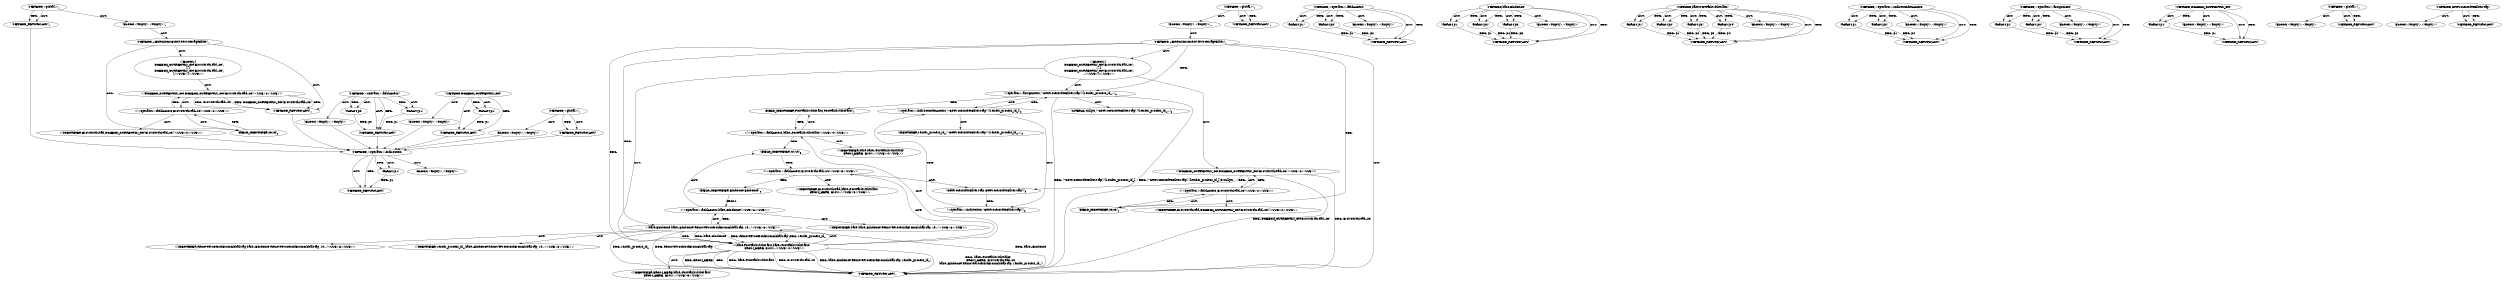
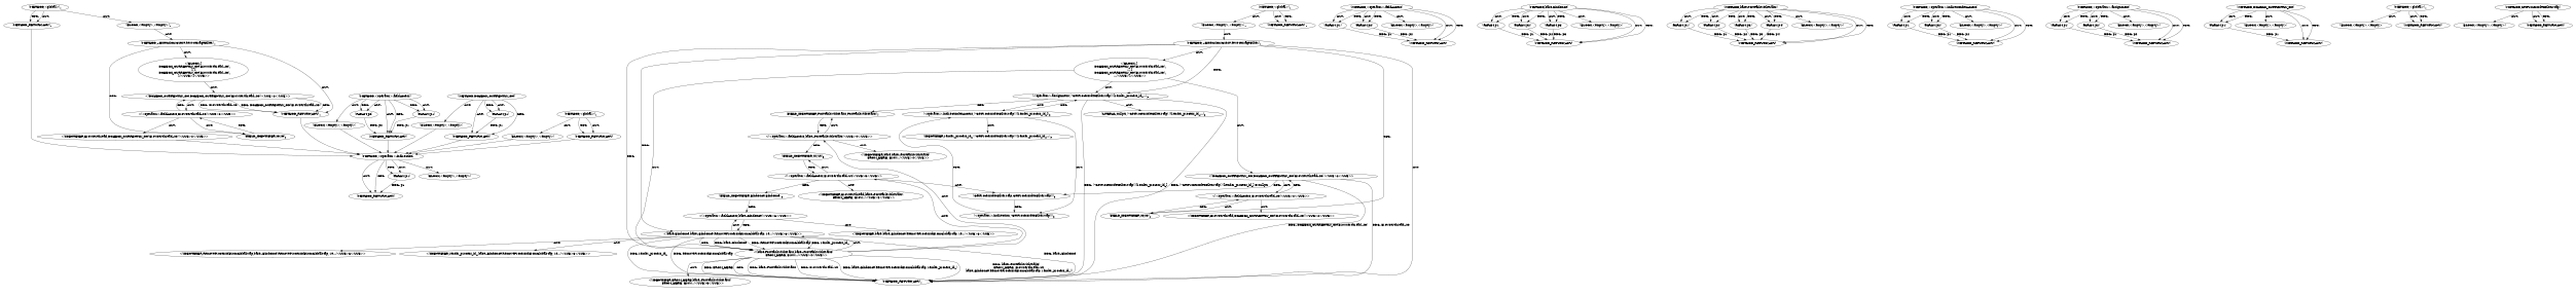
  digraph {
    n1 [label=<(METHOD,&lt;operator&gt;.indirection)>]
    n2 [label=<(PARAM,p1)>]
    n3 [label=<(BLOCK,&lt;empty&gt;,&lt;empty&gt;)>]
    n4 [label=<(METHOD_RETURN,ANY)>]
    n5 [label=<(METHOD,&lt;global&gt;)<SUB>1</SUB>>]
    n6 [label=<(BLOCK,&lt;empty&gt;,&lt;empty&gt;)<SUB>1</SUB>>]
    n7 [label=<(METHOD_RETURN,ANY)<SUB>1</SUB>>]
    n8 [label=<(METHOD,~ExtensionsGuestViewMessageFilter)<SUB>1</SUB>>]
    n9 [label="<(BLOCK,{\n   DCHECK_CURRENTLY_ON(BrowserThread::IO);\n  ...,{\n   DCHECK_CURRENTLY_ON(BrowserThread::IO);\n  ...)<SUB>1</SUB>>"]
    n10 [label=<(FIELD_IDENTIFIER,IO,IO)<SUB>2</SUB>>]
    n11 [label=<(&lt;operator&gt;.assignment,(*GetProcessIdToFilterMap())[render_process_id_...)<SUB>3</SUB>>]
    n12 [label="<(base.PostTaskWithTraits,base::PostTaskWithTraits(\n      FROM_HERE, Brow...)<SUB>4</SUB>>"]
    n13 [label="<(base.BindOnce,base::BindOnce(RemoveProcessIdFromGlobalMap, re...)<SUB>6</SUB>>"]
    n14 [label=<(METHOD_RETURN,ANY)<SUB>1</SUB>>]
    n15 [label="<(DCHECK_CURRENTLY_ON,DCHECK_CURRENTLY_ON(BrowserThread::IO))<SUB>2</SUB>>"]
    n16 [label="<(&lt;operator&gt;.fieldAccess,BrowserThread::IO)<SUB>2</SUB>>"]
    n17 [label=<(&lt;operator&gt;.indirectIndexAccess,(*GetProcessIdToFilterMap())[render_process_id_])<SUB>3</SUB>>]
    n18 [label=<(LITERAL,nullptr,(*GetProcessIdToFilterMap())[render_process_id_...)<SUB>3</SUB>>]
    n19 [label=<(FIELD_IDENTIFIER,PostTaskWithTraits,PostTaskWithTraits)<SUB>4</SUB>>]
    n20 [label="<(&lt;operator&gt;.fieldAccess,base::PostTaskWithTraits)<SUB>4</SUB>>"]
    n21 [label="<(IDENTIFIER,FROM_HERE,base::PostTaskWithTraits(\n      FROM_HERE, Brow...)<SUB>5</SUB>>"]
    n22 [label="<(&lt;operator&gt;.fieldAccess,BrowserThread::UI)<SUB>5</SUB>>"]
    n23 [label="<(&lt;operator&gt;.fieldAccess,base::BindOnce)<SUB>6</SUB>>"]
    n24 [label="<(IDENTIFIER,RemoveProcessIdFromGlobalMap,base::BindOnce(RemoveProcessIdFromGlobalMap, re...)<SUB>6</SUB>>"]
    n25 [label="<(IDENTIFIER,render_process_id_,base::BindOnce(RemoveProcessIdFromGlobalMap, re...)<SUB>6</SUB>>"]
    n26 [label=<(GetProcessIdToFilterMap,GetProcessIdToFilterMap())<SUB>3</SUB>>]
    n27 [label="<(IDENTIFIER,BrowserThread,DCHECK_CURRENTLY_ON(BrowserThread::IO))<SUB>2</SUB>>"]
    n28 [label=<(&lt;operator&gt;.indirection,*GetProcessIdToFilterMap())<SUB>3</SUB>>]
    n29 [label=<(IDENTIFIER,render_process_id_,(*GetProcessIdToFilterMap())[render_process_id_...)<SUB>3</SUB>>]
    n30 [label="<(IDENTIFIER,base,base::PostTaskWithTraits(\n      FROM_HERE, Brow...)<SUB>4</SUB>>"]
    n31 [label=<(FIELD_IDENTIFIER,UI,UI)<SUB>5</SUB>>]
    n32 [label="<(IDENTIFIER,BrowserThread,base::PostTaskWithTraits(\n      FROM_HERE, Brow...)<SUB>5</SUB>>"]
    n33 [label=<(FIELD_IDENTIFIER,BindOnce,BindOnce)<SUB>6</SUB>>]
    n34 [label="<(IDENTIFIER,base,base::BindOnce(RemoveProcessIdFromGlobalMap, re...)<SUB>6</SUB>>"]
    n35 [label=<(METHOD,&lt;operator&gt;.fieldAccess)>]
    n36 [label=<(PARAM,p1)>]
    n37 [label=<(PARAM,p2)>]
    n38 [label=<(BLOCK,&lt;empty&gt;,&lt;empty&gt;)>]
    n39 [label=<(METHOD_RETURN,ANY)>]
    n40 [label=<(METHOD,base.BindOnce)>]
    n41 [label=<(PARAM,p1)>]
    n42 [label=<(PARAM,p2)>]
    n43 [label=<(PARAM,p3)>]
    n44 [label=<(BLOCK,&lt;empty&gt;,&lt;empty&gt;)>]
    n45 [label=<(METHOD_RETURN,ANY)>]
    n46 [label=<(METHOD,base.PostTaskWithTraits)>]
    n47 [label=<(PARAM,p1)>]
    n48 [label=<(PARAM,p2)>]
    n49 [label=<(PARAM,p3)>]
    n50 [label=<(PARAM,p4)>]
    n51 [label=<(BLOCK,&lt;empty&gt;,&lt;empty&gt;)>]
    n52 [label=<(METHOD_RETURN,ANY)>]
    n53 [label=<(METHOD,&lt;operator&gt;.indirectIndexAccess)>]
    n54 [label=<(PARAM,p1)>]
    n55 [label=<(PARAM,p2)>]
    n56 [label=<(BLOCK,&lt;empty&gt;,&lt;empty&gt;)>]
    n57 [label=<(METHOD_RETURN,ANY)>]
    n58 [label=<(METHOD,&lt;operator&gt;.assignment)>]
    n59 [label=<(PARAM,p1)>]
    n60 [label=<(PARAM,p2)>]
    n61 [label=<(BLOCK,&lt;empty&gt;,&lt;empty&gt;)>]
    n62 [label=<(METHOD_RETURN,ANY)>]
    n63 [label=<(METHOD,DCHECK_CURRENTLY_ON)>]
    n64 [label=<(PARAM,p1)>]
    n65 [label=<(BLOCK,&lt;empty&gt;,&lt;empty&gt;)>]
    n66 [label=<(METHOD_RETURN,ANY)>]
    n67 [label=<(METHOD,&lt;global&gt;)<SUB>1</SUB>>]
    n68 [label=<(BLOCK,&lt;empty&gt;,&lt;empty&gt;)>]
    n69 [label=<(METHOD_RETURN,ANY)>]
    n70 [label=<(METHOD,GetProcessIdToFilterMap)>]
    n71 [label=<(BLOCK,&lt;empty&gt;,&lt;empty&gt;)>]
    n72 [label=<(METHOD_RETURN,ANY)>]
    n73 [label=<(METHOD,&lt;global&gt;)<SUB>1</SUB>>]
    n74 [label=<(BLOCK,&lt;empty&gt;,&lt;empty&gt;)<SUB>1</SUB>>]
    n75 [label=<(METHOD_RETURN,ANY)<SUB>1</SUB>>]
    n76 [label=<(METHOD,~ExtensionsGuestViewMessageFilter)<SUB>1</SUB>>]
    n77 [label="<(BLOCK,{\n   DCHECK_CURRENTLY_ON(BrowserThread::IO);\n },{\n   DCHECK_CURRENTLY_ON(BrowserThread::IO);\n })<SUB>1</SUB>>"]
    n78 [label=<(FIELD_IDENTIFIER,IO,IO)<SUB>2</SUB>>]
    n79 [label=<(METHOD_RETURN,ANY)<SUB>1</SUB>>]
    n80 [label="<(DCHECK_CURRENTLY_ON,DCHECK_CURRENTLY_ON(BrowserThread::IO))<SUB>2</SUB>>"]
    n81 [label="<(&lt;operator&gt;.fieldAccess,BrowserThread::IO)<SUB>2</SUB>>"]
    n82 [label="<(IDENTIFIER,BrowserThread,DCHECK_CURRENTLY_ON(BrowserThread::IO))<SUB>2</SUB>>"]
    n83 [label=<(METHOD,&lt;operator&gt;.fieldAccess)>]
    n84 [label=<(PARAM,p1)>]
    n85 [label=<(PARAM,p2)>]
    n86 [label=<(BLOCK,&lt;empty&gt;,&lt;empty&gt;)>]
    n87 [label=<(METHOD_RETURN,ANY)>]
    n88 [label=<(METHOD,DCHECK_CURRENTLY_ON)>]
    n89 [label=<(PARAM,p1)>]
    n90 [label=<(BLOCK,&lt;empty&gt;,&lt;empty&gt;)>]
    n91 [label=<(METHOD_RETURN,ANY)>]
    n92 [label=<(METHOD,&lt;global&gt;)<SUB>1</SUB>>]
    n93 [label=<(BLOCK,&lt;empty&gt;,&lt;empty&gt;)>]
    n94 [label=<(METHOD_RETURN,ANY)>]
    n1 -> n2 [label="AST: "]
    n1 -> n2 [label="DDG: "]
    n1 -> n3 [label="AST: "]
    n1 -> n4 [label="AST: "]
    n1 -> n4 [label="CFG: "]
    n2 -> n4 [label="DDG: p1"]
    n5 -> n6 [label="AST: "]
    n5 -> n7 [label="AST: "]
    n5 -> n7 [label="CFG: "]
    n6 -> n8 [label="AST: "]
    n8 -> n9 [label="AST: "]
    n8 -> n10 [label="CFG: "]
    n8 -> n11 [label="DDG: "]
    n8 -> n12 [label="DDG: "]
    n8 -> n13 [label="DDG: "]
    n8 -> n14 [label="AST: "]
    n9 -> n11 [label="AST: "]
    n9 -> n12 [label="AST: "]
    n9 -> n15 [label="AST: "]
    n10 -> n16 [label="CFG: "]
    n11 -> n14 [label="DDG: (*GetProcessIdToFilterMap())[render_process_id_]"]
    n11 -> n14 [label="DDG: (*GetProcessIdToFilterMap())[render_process_id_] = nullptr"]
    n11 -> n17 [label="AST: "]
    n11 -> n18 [label="AST: "]
    n11 -> n19 [label="CFG: "]
    n12 -> n13 [label="AST: "]
    n12 -> n14 [label="CFG: "]
    n12 -> n14 [label="DDG: base::PostTaskWithTraits"]
    n12 -> n14 [label="DDG: BrowserThread::UI"]
    n12 -> n14 [label="DDG: base::BindOnce(RemoveProcessIdFromGlobalMap, render_process_id_)"]
    n12 -> n14 [label="DDG: base::PostTaskWithTraits(\n      FROM_HERE, BrowserThread::UI,\n      base::BindOnce(RemoveProcessIdFromGlobalMap, render_process_id_))"]
    n12 -> n14 [label="DDG: FROM_HERE"]
    n12 -> n20 [label="AST: "]
    n12 -> n21 [label="AST: "]
    n12 -> n22 [label="AST: "]
    n13 -> n12 [label="CFG: "]
    n13 -> n12 [label="DDG: base::BindOnce"]
    n13 -> n12 [label="DDG: RemoveProcessIdFromGlobalMap"]
    n13 -> n12 [label="DDG: render_process_id_"]
    n13 -> n14 [label="DDG: base::BindOnce"]
    n13 -> n14 [label="DDG: render_process_id_"]
    n13 -> n14 [label="DDG: RemoveProcessIdFromGlobalMap"]
    n13 -> n23 [label="AST: "]
    n13 -> n24 [label="AST: "]
    n13 -> n25 [label="AST: "]
    n15 -> n14 [label="DDG: BrowserThread::IO"]
    n15 -> n14 [label="DDG: DCHECK_CURRENTLY_ON(BrowserThread::IO)"]
    n15 -> n16 [label="AST: "]
    n15 -> n26 [label="CFG: "]
    n16 -> n10 [label="AST: "]
    n16 -> n15 [label="CFG: "]
    n16 -> n27 [label="AST: "]
    n17 -> n11 [label="CFG: "]
    n17 -> n28 [label="AST: "]
    n17 -> n29 [label="AST: "]
    n19 -> n20 [label="CFG: "]
    n20 -> n19 [label="AST: "]
    n20 -> n30 [label="AST: "]
    n20 -> n31 [label="CFG: "]
    n22 -> n26 [label="AST: "]
-   n23 -> n31 [label="AST: "]
+   n22 -> n31 [label="AST: "]
    n22 -> n32 [label="AST: "]
    n22 -> n33 [label="CFG: "]
    n23 -> n13 [label="CFG: "]
    n23 -> n34 [label="AST: "]
    n26 -> n28 [label="CFG: "]
    n28 -> n17 [label="CFG: "]
    n31 -> n22 [label="CFG: "]
-   n33 -> n23 [label="FROM: "]
+   n33 -> n23 [label="CFG: "]
    n35 -> n36 [label="AST: "]
    n35 -> n36 [label="DDG: "]
    n35 -> n37 [label="AST: "]
    n35 -> n37 [label="DDG: "]
    n35 -> n38 [label="AST: "]
    n35 -> n39 [label="AST: "]
    n35 -> n39 [label="CFG: "]
    n36 -> n39 [label="DDG: p1"]
    n37 -> n39 [label="DDG: p2"]
    n40 -> n41 [label="AST: "]
    n40 -> n41 [label="DDG: "]
    n40 -> n42 [label="AST: "]
    n40 -> n42 [label="DDG: "]
    n40 -> n43 [label="AST: "]
    n40 -> n43 [label="DDG: "]
    n40 -> n44 [label="AST: "]
    n40 -> n45 [label="AST: "]
    n40 -> n45 [label="CFG: "]
    n41 -> n45 [label="DDG: p1"]
    n42 -> n45 [label="DDG: p2"]
    n43 -> n45 [label="DDG: p3"]
    n46 -> n47 [label="AST: "]
    n46 -> n47 [label="DDG: "]
    n46 -> n48 [label="AST: "]
    n46 -> n48 [label="DDG: "]
    n46 -> n49 [label="AST: "]
    n46 -> n49 [label="DDG: "]
    n46 -> n50 [label="AST: "]
    n46 -> n50 [label="DDG: "]
    n46 -> n51 [label="AST: "]
    n46 -> n52 [label="AST: "]
    n46 -> n52 [label="CFG: "]
    n47 -> n52 [label="DDG: p1"]
    n48 -> n52 [label="DDG: p2"]
    n49 -> n52 [label="DDG: p3"]
    n50 -> n52 [label="DDG: p4"]
    n53 -> n54 [label="AST: "]
    n53 -> n54 [label="DDG: "]
    n53 -> n55 [label="AST: "]
    n53 -> n55 [label="DDG: "]
    n53 -> n56 [label="AST: "]
    n53 -> n57 [label="AST: "]
    n53 -> n57 [label="CFG: "]
    n54 -> n57 [label="DDG: p1"]
    n55 -> n57 [label="DDG: p2"]
    n58 -> n59 [label="AST: "]
    n58 -> n59 [label="DDG: "]
    n58 -> n60 [label="AST: "]
    n58 -> n60 [label="DDG: "]
    n58 -> n61 [label="AST: "]
    n58 -> n62 [label="AST: "]
    n58 -> n62 [label="CFG: "]
    n59 -> n62 [label="DDG: p1"]
    n60 -> n62 [label="DDG: p2"]
    n63 -> n64 [label="AST: "]
    n63 -> n64 [label="DDG: "]
    n63 -> n65 [label="AST: "]
    n63 -> n66 [label="AST: "]
    n63 -> n66 [label="CFG: "]
    n64 -> n66 [label="DDG: p1"]
    n67 -> n68 [label="AST: "]
    n67 -> n69 [label="AST: "]
    n67 -> n69 [label="CFG: "]
    n70 -> n71 [label="AST: "]
    n70 -> n72 [label="AST: "]
    n70 -> n72 [label="CFG: "]
    n73 -> n74 [label="AST: "]
    n73 -> n75 [label="AST: "]
    n73 -> n75 [label="CFG: "]
    n74 -> n76 [label="AST: "]
    n75 -> n1
    n76 -> n77 [label="AST: "]
    n76 -> n78 [label="CFG: "]
    n76 -> n79 [label="AST: "]
    n77 -> n80 [label="AST: "]
    n78 -> n81 [label="CFG: "]
    n79 -> n1
    n80 -> n79 [label="CFG: "]
    n80 -> n79 [label="DDG: BrowserThread::IO"]
    n80 -> n79 [label="DDG: DCHECK_CURRENTLY_ON(BrowserThread::IO)"]
    n80 -> n81 [label="AST: "]
    n81 -> n78 [label="AST: "]
    n81 -> n80 [label="CFG: "]
    n81 -> n82 [label="AST: "]
    n82 -> n1
    n83 -> n84 [label="AST: "]
    n83 -> n84 [label="DDG: "]
    n83 -> n85 [label="AST: "]
    n83 -> n85 [label="DDG: "]
    n83 -> n86 [label="AST: "]
    n83 -> n87 [label="AST: "]
    n83 -> n87 [label="CFG: "]
    n84 -> n87 [label="DDG: p1"]
    n85 -> n87 [label="DDG: p2"]
    n86 -> n1
    n87 -> n1
    n88 -> n89 [label="AST: "]
    n88 -> n89 [label="DDG: "]
    n88 -> n90 [label="AST: "]
    n88 -> n91 [label="AST: "]
    n88 -> n91 [label="CFG: "]
    n89 -> n91 [label="DDG: p1"]
    n90 -> n1
    n91 -> n1
    n92 -> n93 [label="AST: "]
    n92 -> n94 [label="AST: "]
    n92 -> n94 [label="CFG: "]
    n93 -> n1
    n94 -> n1
  }
